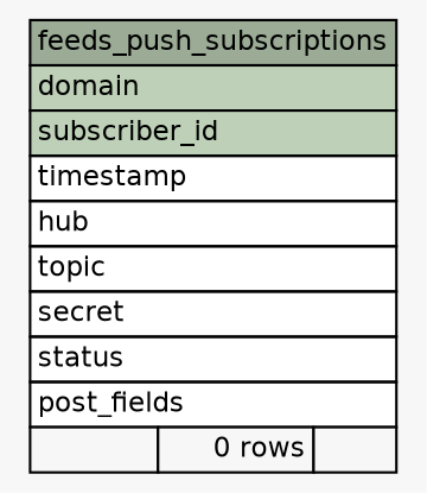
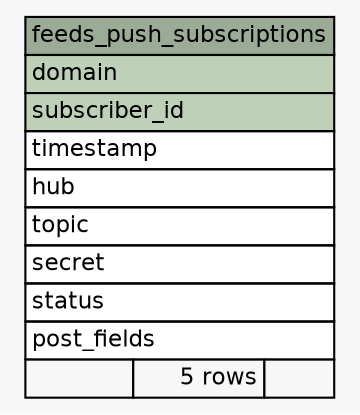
  digraph {
    bgcolor="#f7f7f7"
    fontname=Helvetica
    fontsize=11
    nodesep=0.18
    rankdir=RL
    ranksep=0.46
-   n1 [fontname=Helvetica fontsize=11 label=<     <TABLE BORDER="0" CELLBORDER="1" CELLSPACING="0" BGCOLOR="#ffffff">       <TR><TD COLSPAN="3" BGCOLOR="#9bab96" ALIGN="CENTER">feeds_push_subscriptions</TD></TR>       <TR><TD PORT="domain" COLSPAN="3" BGCOLOR="#bed1b8" ALIGN="LEFT">domain</TD></TR>       <TR><TD PORT="subscriber_id" COLSPAN="3" BGCOLOR="#bed1b8" ALIGN="LEFT">subscriber_id</TD></TR>       <TR><TD PORT="timestamp" COLSPAN="3" ALIGN="LEFT">timestamp</TD></TR>       <TR><TD PORT="hub" COLSPAN="3" ALIGN="LEFT">hub</TD></TR>       <TR><TD PORT="topic" COLSPAN="3" ALIGN="LEFT">topic</TD></TR>       <TR><TD PORT="secret" COLSPAN="3" ALIGN="LEFT">secret</TD></TR>       <TR><TD PORT="status" COLSPAN="3" ALIGN="LEFT">status</TD></TR>       <TR><TD PORT="post_fields" COLSPAN="3" ALIGN="LEFT">post_fields</TD></TR>       <TR><TD ALIGN="LEFT" BGCOLOR="#f7f7f7">  </TD><TD ALIGN="RIGHT" BGCOLOR="#f7f7f7">0 rows</TD><TD ALIGN="RIGHT" BGCOLOR="#f7f7f7">  </TD></TR>     </TABLE>> shape=plaintext]
+   n1 [fontname=Helvetica fontsize=11 label=<     <TABLE BORDER="0" CELLBORDER="1" CELLSPACING="0" BGCOLOR="#ffffff">       <TR><TD COLSPAN="3" BGCOLOR="#9bab96" ALIGN="CENTER">feeds_push_subscriptions</TD></TR>       <TR><TD PORT="domain" COLSPAN="3" BGCOLOR="#bed1b8" ALIGN="LEFT">domain</TD></TR>       <TR><TD PORT="subscriber_id" COLSPAN="3" BGCOLOR="#bed1b8" ALIGN="LEFT">subscriber_id</TD></TR>       <TR><TD PORT="timestamp" COLSPAN="3" ALIGN="LEFT">timestamp</TD></TR>       <TR><TD PORT="hub" COLSPAN="3" ALIGN="LEFT">hub</TD></TR>       <TR><TD PORT="topic" COLSPAN="3" ALIGN="LEFT">topic</TD></TR>       <TR><TD PORT="secret" COLSPAN="3" ALIGN="LEFT">secret</TD></TR>       <TR><TD PORT="status" COLSPAN="3" ALIGN="LEFT">status</TD></TR>       <TR><TD PORT="post_fields" COLSPAN="3" ALIGN="LEFT">post_fields</TD></TR>       <TR><TD ALIGN="LEFT" BGCOLOR="#f7f7f7">  </TD><TD ALIGN="RIGHT" BGCOLOR="#f7f7f7">5 rows</TD><TD ALIGN="RIGHT" BGCOLOR="#f7f7f7">  </TD></TR>     </TABLE>> shape=plaintext]
  }
